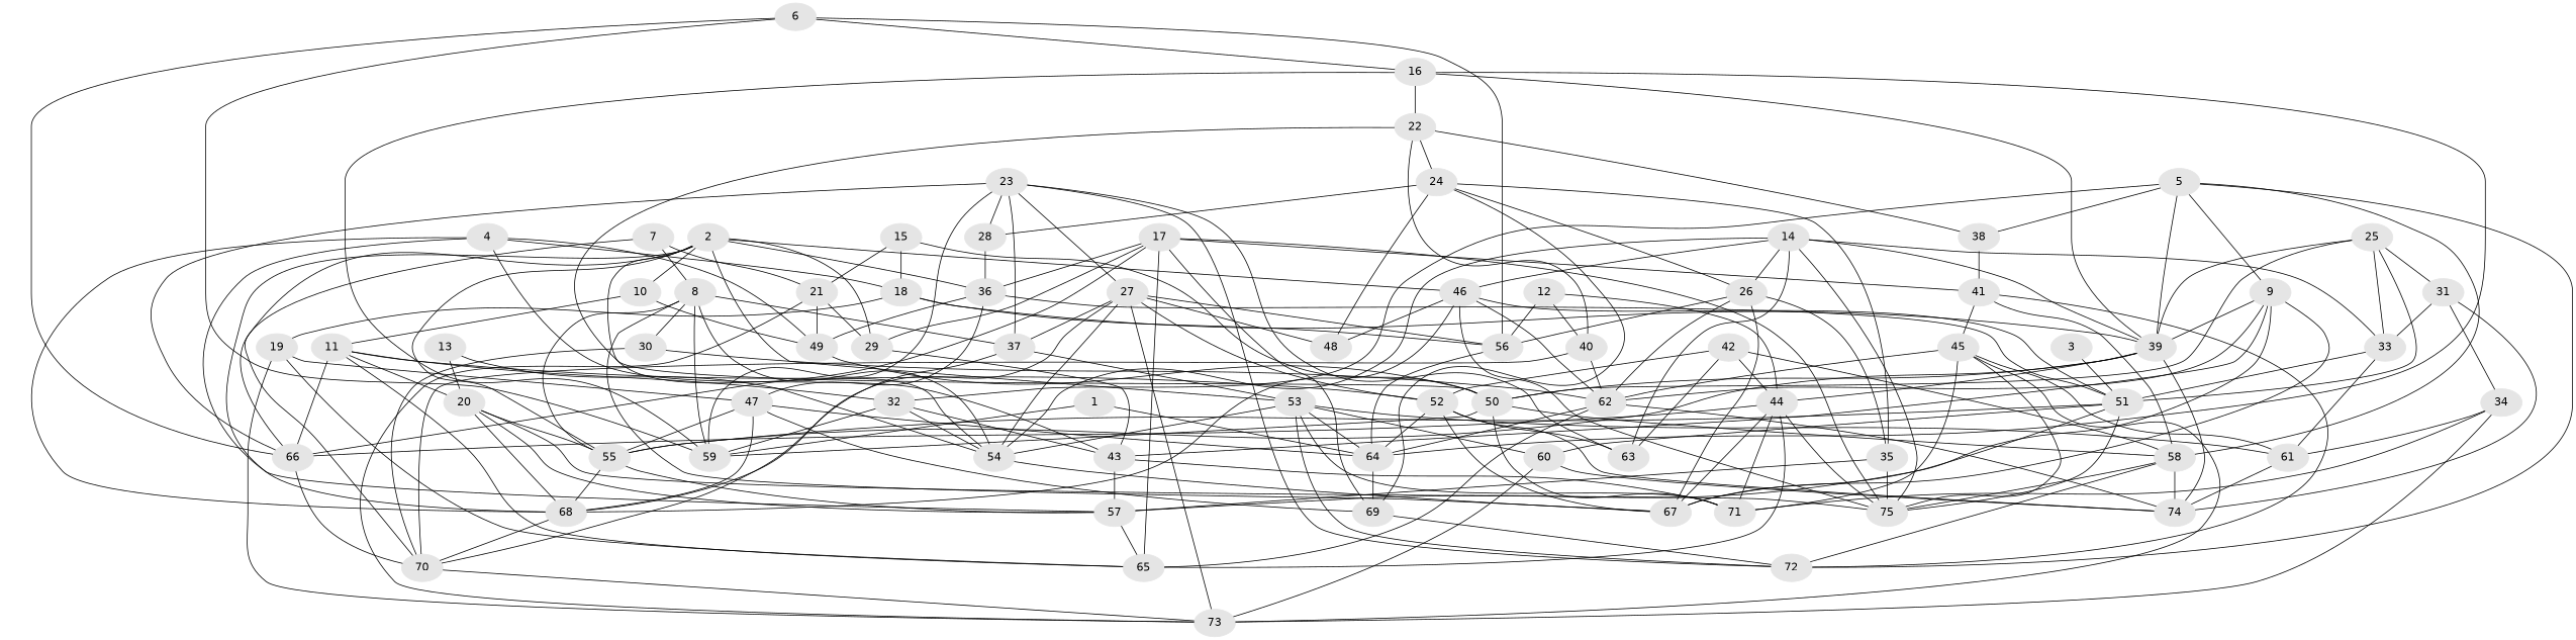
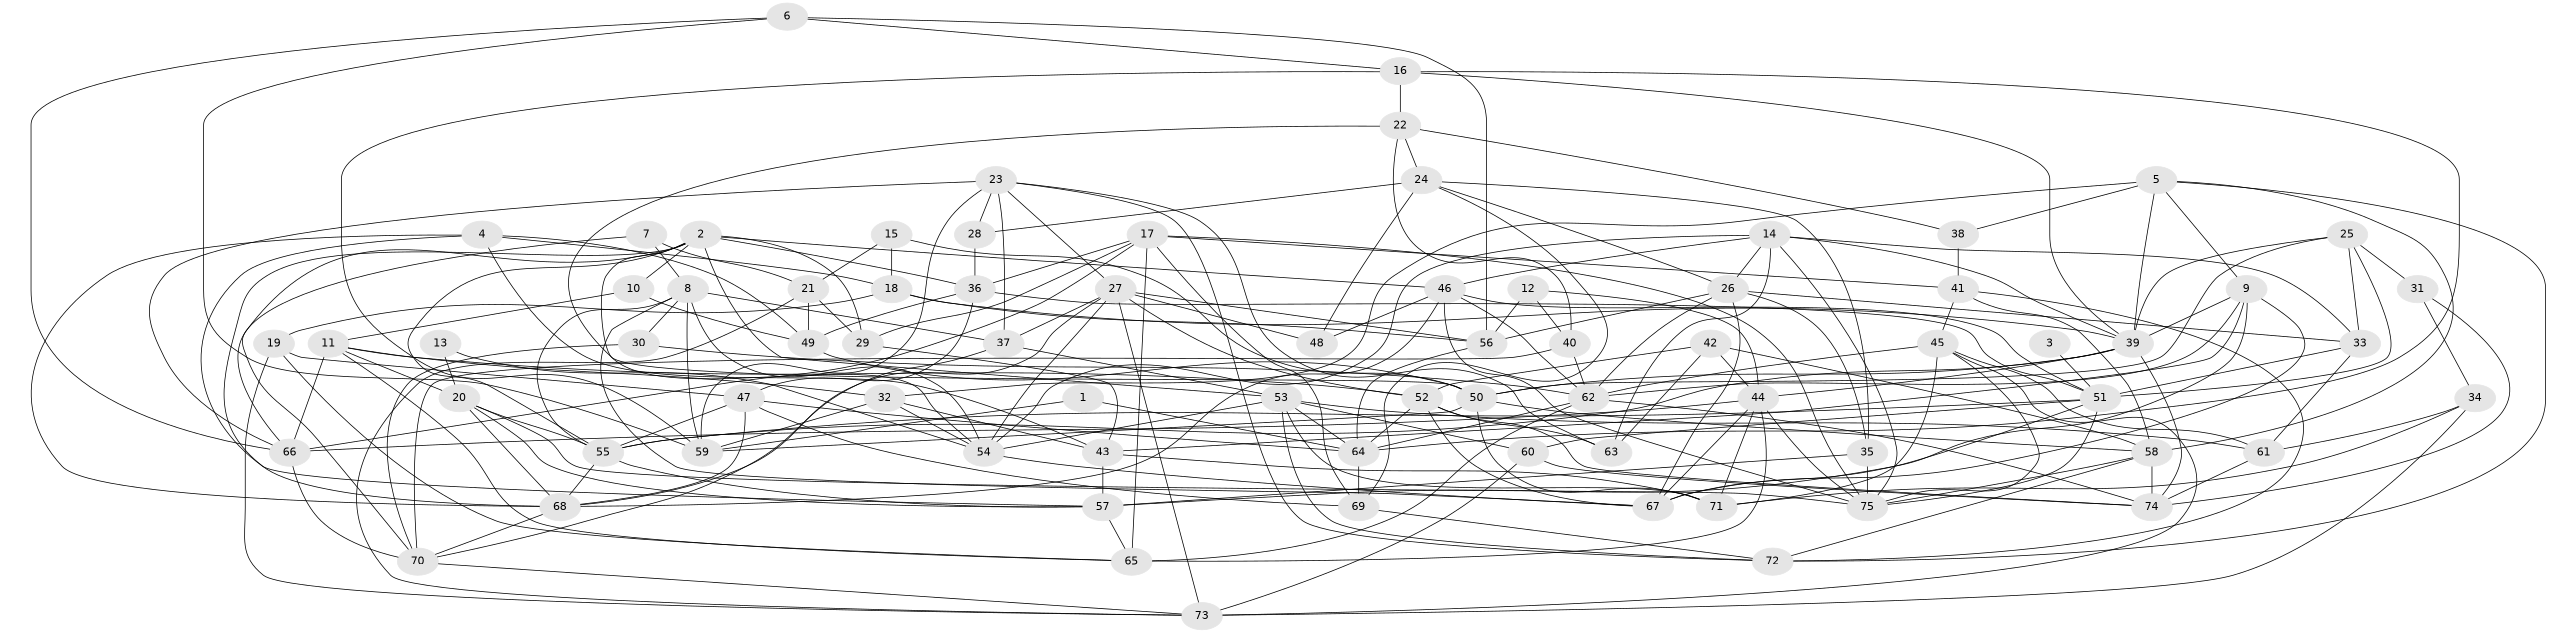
  graph {
    fontname="DejaVu Sans"
    node [color=gray90 fontname="DejaVu Sans" style=filled]
    edge [fontname="DejaVu Sans" weight=1.0]
    1
    59
    64
    69
    2
    10
    29
    36
    46
    53
    54
    55
    66
    68
    49
    11
    43
    51
    47
    62
    75
    48
    72
    61
    71
    60
    67
    57
    70
    3
    18
    39
    56
    19
    4
    50
    65
    5
    9
    32
    38
    58
    41
    44
    74
    6
    16
    22
    7
    8
    21
    30
    37
    73
    20
    52
    63
    12
    40
    13
    14
    26
    33
    35
    15
    24
    17
    45
    28
    23
    27
    25
    31
    34
    42
    1 -- 59
    1 -- 64
    64 -- 69
    69 -- 72
    2 -- 10
    2 -- 29
    2 -- 36
    2 -- 46
    2 -- 53
    2 -- 54
    2 -- 55
    2 -- 66
    2 -- 68
    10 -- 49
    10 -- 11
    29 -- 43
    36 -- 49
    36 -- 51
    36 -- 47
    46 -- 68
    46 -- 51
    46 -- 62
    46 -- 75
    46 -- 48
    53 -- 64
    53 -- 54
    53 -- 72
    53 -- 61
    53 -- 71
    53 -- 60
    54 -- 67
    55 -- 68
    55 -- 57
    66 -- 70
    68 -- 70
    49 -- 50
    11 -- 66
    11 -- 65
    11 -- 32
    11 -- 20
    11 -- 52
    43 -- 71
    43 -- 57
    51 -- 55
    51 -- 75
    51 -- 60
    51 -- 67
    47 -- 64
    47 -- 69
    47 -- 55
    47 -- 68
    62 -- 64
    62 -- 65
    62 -- 74
    61 -- 74
    60 -- 74
    60 -- 73
    57 -- 65
    70 -- 73
    3 -- 51
    18 -- 39
    18 -- 56
    18 -- 19
    39 -- 55
    39 -- 50
    39 -- 44
    39 -- 74
    56 -- 64
    19 -- 47
    19 -- 65
    19 -- 73
    4 -- 68
    4 -- 49
    4 -- 43
    4 -- 57
    4 -- 18
    50 -- 59
    50 -- 71
    50 -- 58
    5 -- 72
    5 -- 39
    5 -- 9
    5 -- 32
    5 -- 38
    5 -- 58
    9 -- 43
    9 -- 62
    9 -- 67
    9 -- 57
    9 -- 39
    32 -- 59
    32 -- 54
    32 -- 43
    38 -- 41
    58 -- 75
    58 -- 72
    58 -- 74
    41 -- 72
    41 -- 58
    41 -- 45
    44 -- 66
    44 -- 75
    44 -- 71
    44 -- 67
    44 -- 65
    6 -- 59
    6 -- 66
    6 -- 56
    6 -- 16
    16 -- 59
    16 -- 64
    16 -- 39
    16 -- 22
    22 -- 50
    22 -- 38
    22 -- 40
    22 -- 24
    7 -- 70
    7 -- 8
    7 -- 21
    8 -- 59
    8 -- 54
    8 -- 55
    8 -- 67
    8 -- 30
    8 -- 37
    21 -- 29
    21 -- 49
    21 -- 73
    30 -- 62
    30 -- 70
    37 -- 53
    37 -- 70
    20 -- 55
    20 -- 68
    20 -- 75
    20 -- 57
    52 -- 64
    52 -- 67
    52 -- 74
    52 -- 63
    12 -- 56
    12 -- 44
    12 -- 40
    40 -- 62
    40 -- 70
    13 -- 54
    13 -- 20
    14 -- 46
    14 -- 54
    14 -- 75
    14 -- 39
    14 -- 63
    14 -- 26
    14 -- 33
    26 -- 62
    26 -- 67
    26 -- 56
    26 -- 35
    33 -- 51
    33 -- 61
    35 -- 75
    35 -- 57
    15 -- 18
    15 -- 50
    15 -- 21
    24 -- 69
    24 -- 48
    24 -- 26
    24 -- 35
    24 -- 28
    17 -- 69
    17 -- 29
    17 -- 36
    17 -- 66
    17 -- 75
    17 -- 65
    17 -- 41
    45 -- 62
    45 -- 75
    45 -- 61 [weight=3.0]
    45 -- 71
    45 -- 73
    28 -- 36
    23 -- 59 [weight=2.0]
    23 -- 66
    23 -- 72
    23 -- 37
    23 -- 63
    23 -- 28
    23 -- 27
    27 -- 54
    27 -- 68
    27 -- 48
    27 -- 56
    27 -- 37
    27 -- 73
    27 -- 52
    25 -- 51
    25 -- 39
    25 -- 50
    25 -- 33
    25 -- 31
    31 -- 74
-   31 -- 33
+   26 -- 33
    31 -- 34
    34 -- 61
    34 -- 71
    34 -- 73
    42 -- 58
    42 -- 44
    42 -- 52
    42 -- 63
  }
